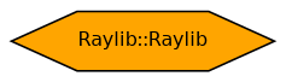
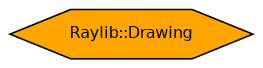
  digraph {
    rankdir=LR
-   n1 [color=black fillcolor=orange fontname=Helvetica fontsize=10 height=0.2 label="Raylib::Raylib" shape=hexagon style=filled width=0.4]
+   n1 [color=black fillcolor=orange fontname=Helvetica fontsize=10 height=0.2 label="Raylib::Drawing" shape=hexagon style=filled width=0.4]
  }
